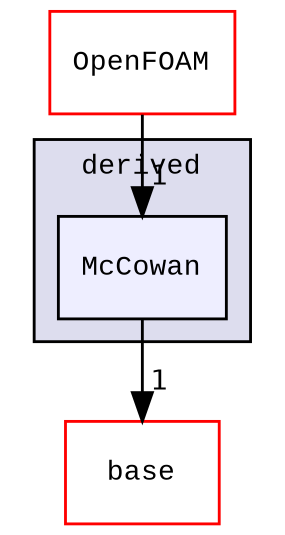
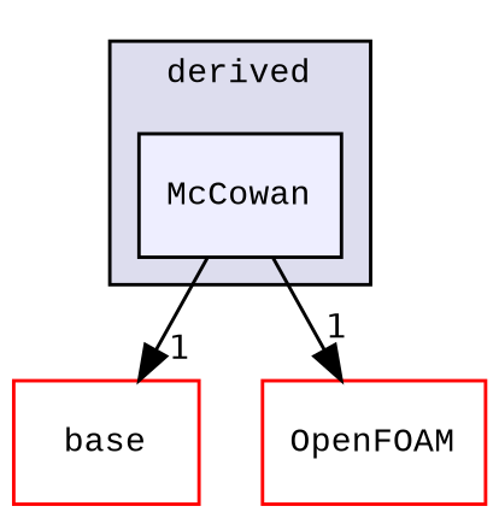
  digraph {
    compound=true
    fontname="Liberation Mono"
    node [fontname="Liberation Mono" fontsize=10 shape=box color=red]
    edge [fontname="Liberation Mono" headlabel=1 labeldistance=1.5 labelfontname=Helvetica labelfontsize=10]
    n1 [fillcolor="#eeeeff" label=McCowan pencolor=black style=filled color=""]
    n2 [label=base]
    n3 [label=OpenFOAM]
    subgraph cluster_1 {
      bgcolor="#ddddee"
      fontsize=10
      label=derived
      pencolor=black
      n1
    }
    n1 -> n2
-   n3 -> n1
+   n1 -> n3
  }
